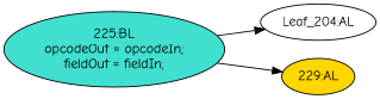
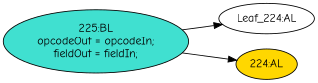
  strict digraph {
    fontname="Comic Neue"
    rankdir=LR
    node [fontname="Comic Neue" style=filled]
    edge [cond="[]" fontname="Comic Neue" lineno=None]
    n1 [ast="<pyverilog.vparser.ast.Block object at 0x7ff9122698d0>" fillcolor=turquoise label="225:BL\nopcodeOut = opcodeIn;\nfieldOut = fieldIn;" statements="[<pyverilog.vparser.ast.BlockingSubstitution object at 0x7ff912269550>, <pyverilog.vparser.ast.BlockingSubstitution object at 0x7ff912269790>]" typ=Block]
-   n2 [def_var="['fieldOut', 'opcodeOut']" label="Leaf_204:AL" style=""]
-   n3 [ast="<pyverilog.vparser.ast.Always object at 0x7ff91298dad0>" clk_sens=True fillcolor=gold label="229:AL" sens="['clk']" statements="[]" typ=Always use_var="['opcodeIn', 'fieldIn']"]
+   n2 [def_var="['fieldOut', 'opcodeOut']" label="Leaf_224:AL" style=""]
+   n3 [ast="<pyverilog.vparser.ast.Always object at 0x7ff91298dad0>" clk_sens=True fillcolor=gold label="224:AL" sens="['clk']" statements="[]" typ=Always use_var="['opcodeIn', 'fieldIn']"]
    n1 -> n2
    n1 -> n3
  }
